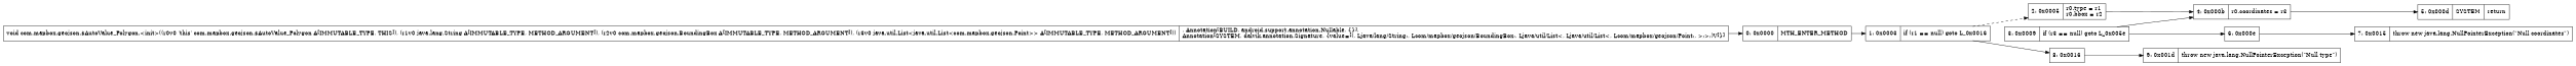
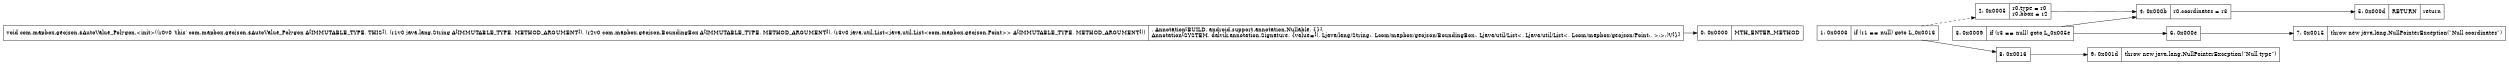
  digraph {
    rankdir=LR
    node [shape=record]
    n1 [label="{0\:\ 0x0000|MTH_ENTER_METHOD\l}"]
    n2 [label="{1\:\ 0x0003|if (r1 == null) goto L_0x0016\l}"]
-   n3 [label="{2\:\ 0x0005|r0.type = r1\lr0.bbox = r2\l}"]
+   n3 [label="{2\:\ 0x0005|r0.type = r0\lr0.bbox = r2\l}"]
    n4 [label="{8\:\ 0x0016}"]
    n5 [label="{4\:\ 0x000b|r0.coordinates = r3\l}"]
    n6 [label="{9\:\ 0x001d|throw new java.lang.NullPointerException(\"Null type\")\l}"]
    n7 [label="{3\:\ 0x0009|if (r3 == null) goto L_0x005e\l}"]
    n8 [label="{6\:\ 0x000e}"]
-   n9 [label="{5\:\ 0x000d|SYSTEM\l|return\l}"]
+   n9 [label="{5\:\ 0x000d|RETURN\l|return\l}"]
    n10 [label="{7\:\ 0x0015|throw new java.lang.NullPointerException(\"Null coordinates\")\l}"]
    n11 [label="{void com.mapbox.geojson.$AutoValue_Polygon.\<init\>((r0v0 'this' com.mapbox.geojson.$AutoValue_Polygon A[IMMUTABLE_TYPE, THIS]), (r1v0 java.lang.String A[IMMUTABLE_TYPE, METHOD_ARGUMENT]), (r2v0 com.mapbox.geojson.BoundingBox A[IMMUTABLE_TYPE, METHOD_ARGUMENT]), (r3v0 java.util.List\<java.util.List\<com.mapbox.geojson.Point\>\> A[IMMUTABLE_TYPE, METHOD_ARGUMENT]))  | , Annotation[BUILD, android.support.annotation.Nullable, \{\}], \lAnnotation[SYSTEM, dalvik.annotation.Signature, \{value=[(, Ljava\/lang\/String;, Lcom\/mapbox\/geojson\/BoundingBox;, Ljava\/util\/List\<, Ljava\/util\/List\<, Lcom\/mapbox\/geojson\/Point;, \>;\>;)V]\}]\l}"]
-   n1 -> n2
    n2 -> n3 [style=dashed]
    n2 -> n4
    n3 -> n5
    n4 -> n6
    n5 -> n9
    n7 -> n5 [style=solid]
    n7 -> n8
    n8 -> n10
    n11 -> n1
  }
